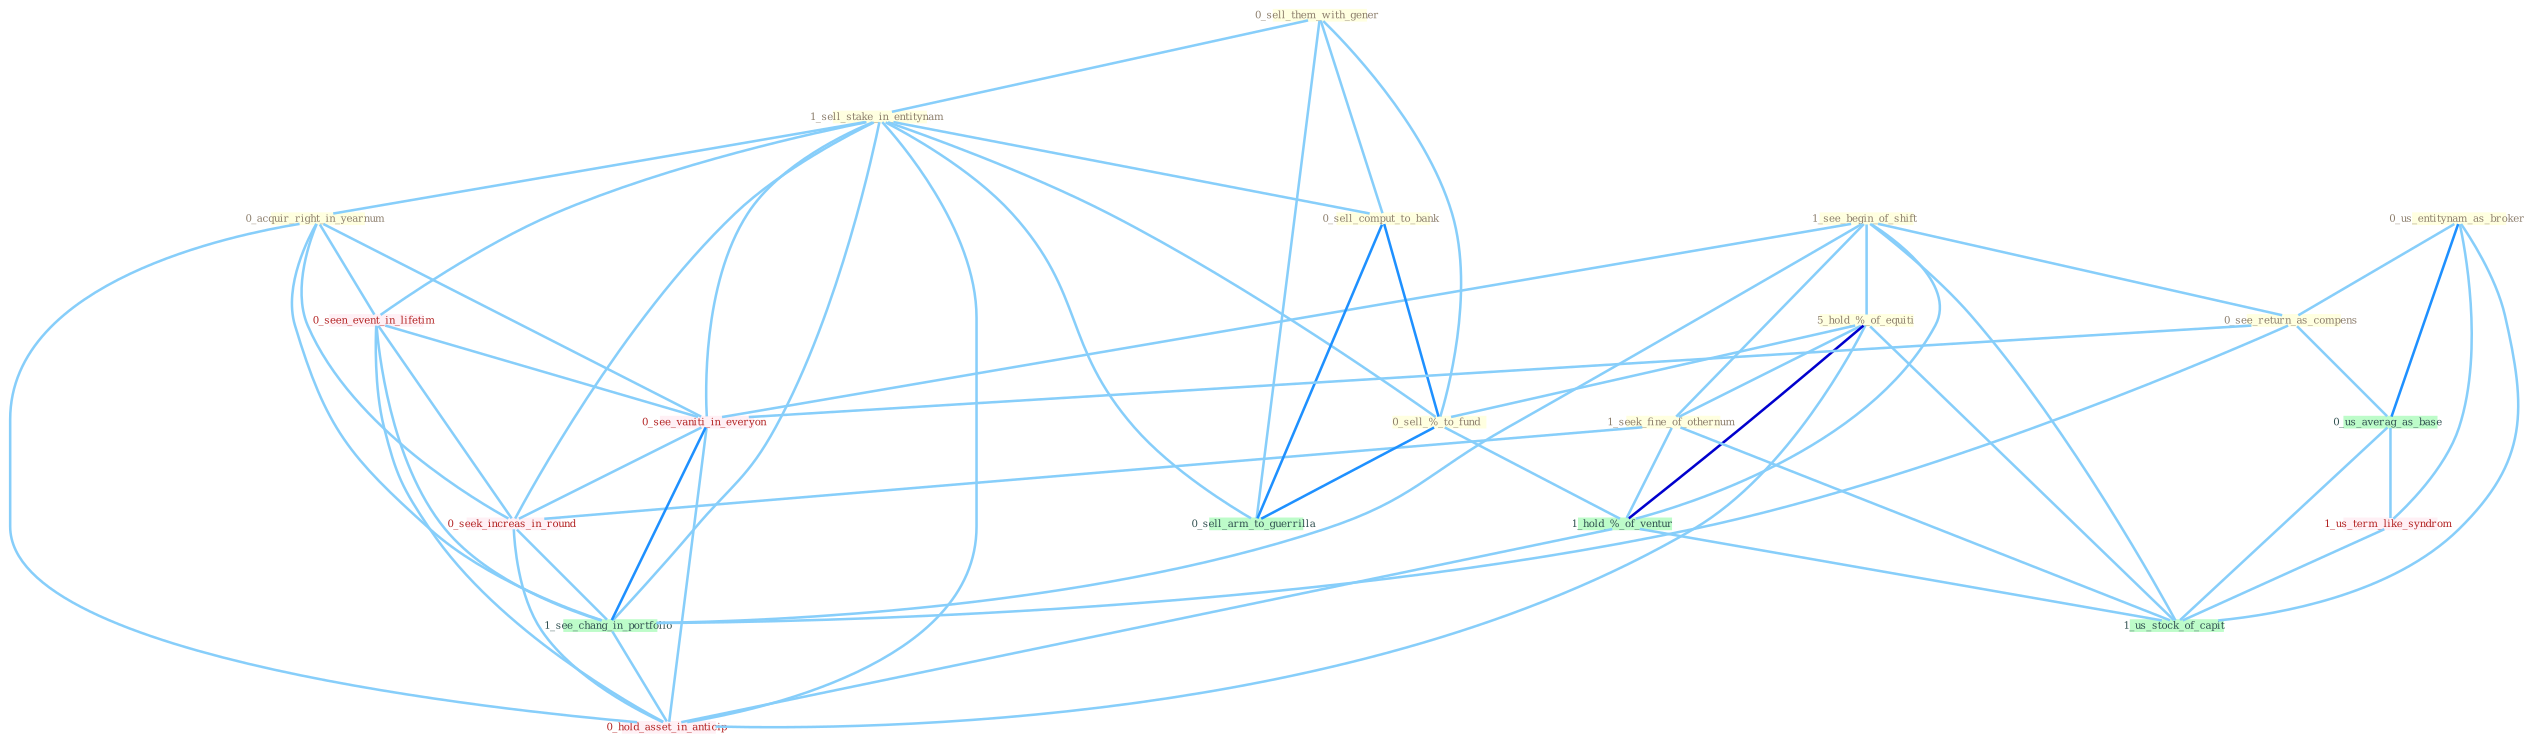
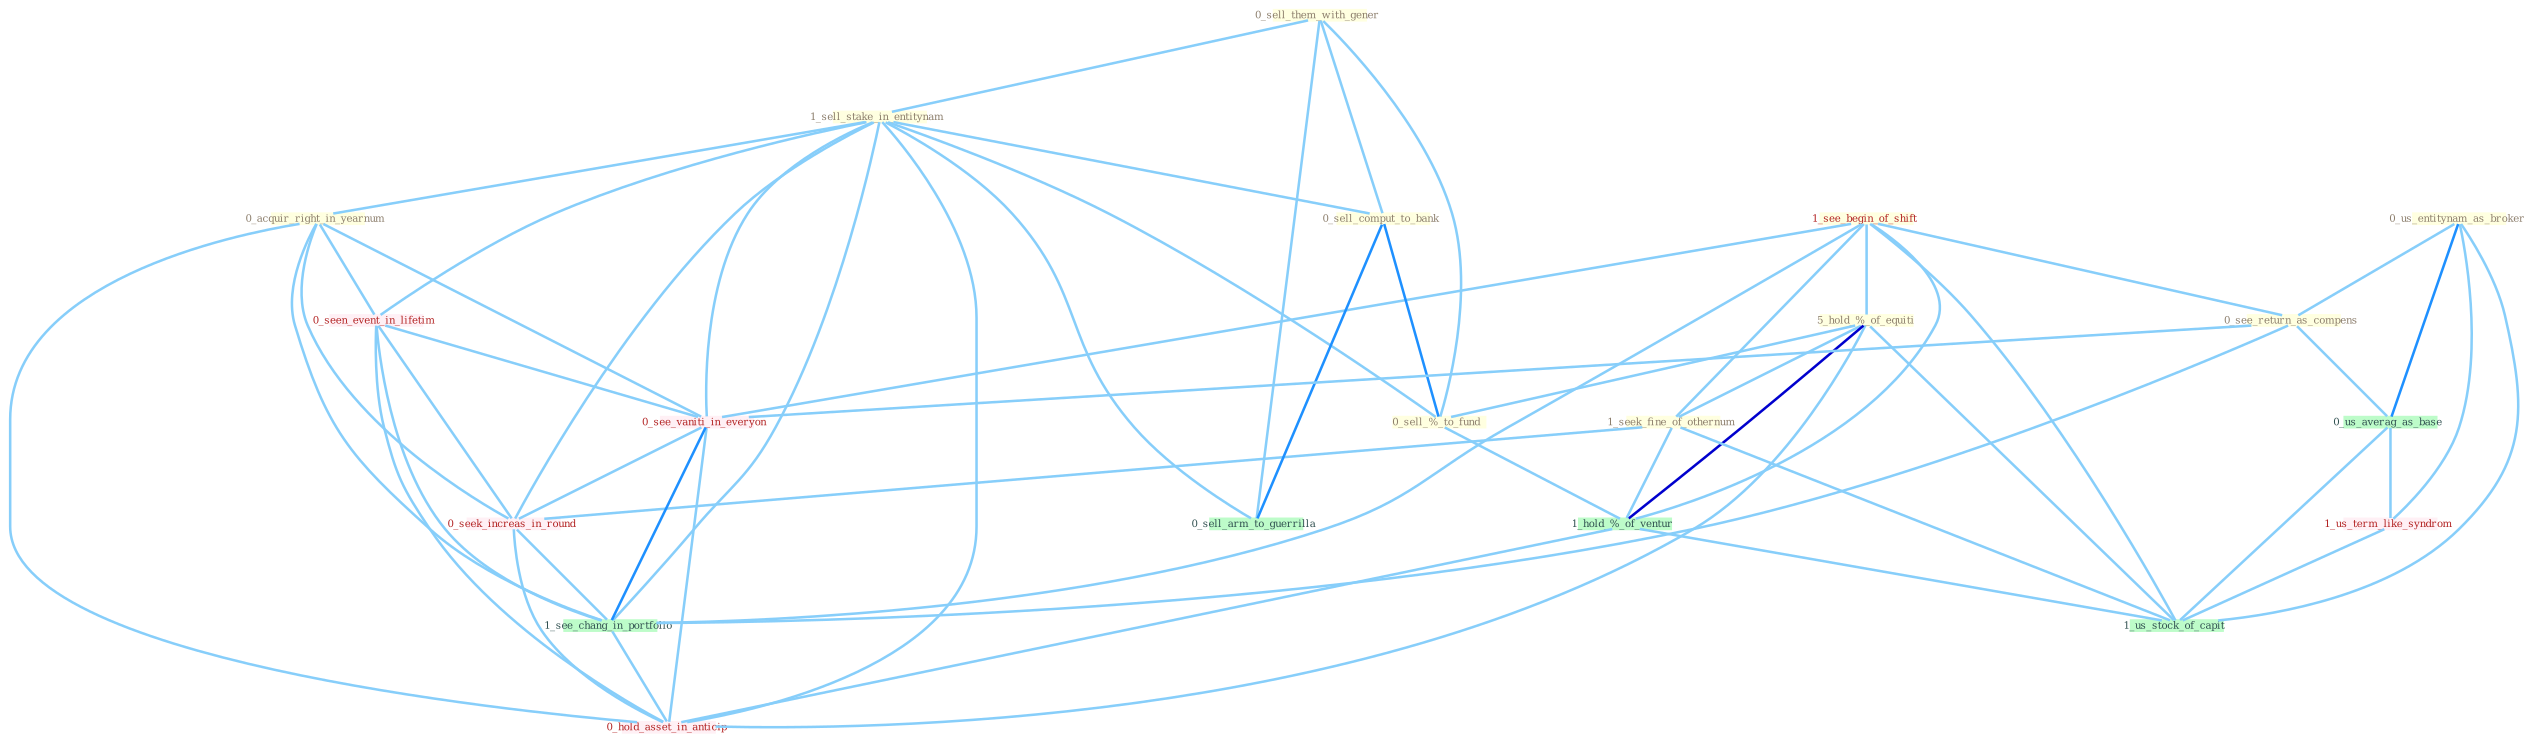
  graph {
    node [color="#ffffe0" fixedsize=true fontcolor="#8b7d6b" fontsize=4 shape=polygon style=filled]
    edge [color="#87cefa" w=1]
    "0_sell_them_with_gener " [height=.06 width=.5]
    "0_us_entitynam_as_broker " [height=.06 width=.5]
-   "1_see_begin_of_shift " [height=.06 width=.5]
+   "1_see_begin_of_shift " [fontcolor="#b22222" height=.06 width=.5]
    n4 [height=.06 label="5_hold_%_of_equiti" width=.5]
    "1_seek_fine_of_othernum " [height=.06 width=.5]
    "1_sell_stake_in_entitynam " [height=.06 width=.5]
    "0_sell_comput_to_bank " [height=.06 width=.5]
    "0_sell_%_to_fund " [height=.06 width=.5]
    "0_acquir_right_in_yearnum " [height=.06 width=.5]
    "0_see_return_as_compens " [height=.06 width=.5]
    "0_seen_event_in_lifetim " [color="#fff0f5" fontcolor="#b22222" height=.06 width=.5]
    "1_us_term_like_syndrom " [color="#fff0f5" fontcolor="#b22222" height=.06 width=.5]
    "0_see_vaniti_in_everyon " [color="#fff0f5" fontcolor="#b22222" height=.06 width=.5]
    "0_seek_increas_in_round " [color="#fff0f5" fontcolor="#b22222" height=.06 width=.5]
    "0_hold_asset_in_anticip " [color="#fff0f5" fontcolor="#b22222" height=.06 width=.5]
    "0_sell_arm_to_guerrilla " [color="#BDFCC9" fontcolor="#2f4f4f" height=.06 width=.5]
    "0_us_averag_as_base " [color="#BDFCC9" fontcolor="#2f4f4f" height=.06 width=.5]
    "1_us_stock_of_capit " [color="#BDFCC9" fontcolor="#2f4f4f" height=.06 width=.5]
    "1_hold_%_of_ventur " [color="#BDFCC9" fontcolor="#2f4f4f" height=.06 width=.5]
    "1_see_chang_in_portfolio " [color="#BDFCC9" fontcolor="#2f4f4f" height=.06 width=.5]
    subgraph sub_1 {
      "0_sell_them_with_gener "
      "0_us_entitynam_as_broker "
      "1_see_begin_of_shift "
      n4
      "1_seek_fine_of_othernum "
      "1_sell_stake_in_entitynam "
      "0_sell_comput_to_bank "
      "0_sell_%_to_fund "
      "0_acquir_right_in_yearnum "
      "0_see_return_as_compens "
    }
    subgraph sub_2 {
      "0_seen_event_in_lifetim "
      "1_us_term_like_syndrom "
      "0_see_vaniti_in_everyon "
      "0_seek_increas_in_round "
      "0_hold_asset_in_anticip "
    }
    "0_sell_them_with_gener " -- "1_sell_stake_in_entitynam "
    "0_sell_them_with_gener " -- "0_sell_comput_to_bank "
    "0_sell_them_with_gener " -- "0_sell_%_to_fund "
    "0_sell_them_with_gener " -- "0_sell_arm_to_guerrilla "
    "0_us_entitynam_as_broker " -- "0_see_return_as_compens "
    "0_us_entitynam_as_broker " -- "1_us_term_like_syndrom "
    "0_us_entitynam_as_broker " -- "0_us_averag_as_base " [color="#1e90ff" w=2]
    "0_us_entitynam_as_broker " -- "1_us_stock_of_capit "
    "1_see_begin_of_shift " -- n4
    "1_see_begin_of_shift " -- "1_seek_fine_of_othernum "
    "1_see_begin_of_shift " -- "0_see_return_as_compens "
    "1_see_begin_of_shift " -- "0_see_vaniti_in_everyon "
    "1_see_begin_of_shift " -- "1_us_stock_of_capit "
    "1_see_begin_of_shift " -- "1_hold_%_of_ventur "
    "1_see_begin_of_shift " -- "1_see_chang_in_portfolio "
    n4 -- "1_seek_fine_of_othernum "
    n4 -- "0_sell_%_to_fund "
    n4 -- "0_hold_asset_in_anticip "
    n4 -- "1_us_stock_of_capit "
    n4 -- "1_hold_%_of_ventur " [color="#0000cd" w=3]
    "1_seek_fine_of_othernum " -- "0_seek_increas_in_round "
    "1_seek_fine_of_othernum " -- "1_us_stock_of_capit "
    "1_seek_fine_of_othernum " -- "1_hold_%_of_ventur "
    "1_sell_stake_in_entitynam " -- "0_sell_comput_to_bank "
    "1_sell_stake_in_entitynam " -- "0_sell_%_to_fund "
    "1_sell_stake_in_entitynam " -- "0_acquir_right_in_yearnum "
    "1_sell_stake_in_entitynam " -- "0_seen_event_in_lifetim "
    "1_sell_stake_in_entitynam " -- "0_see_vaniti_in_everyon "
    "1_sell_stake_in_entitynam " -- "0_seek_increas_in_round "
    "1_sell_stake_in_entitynam " -- "0_hold_asset_in_anticip "
    "1_sell_stake_in_entitynam " -- "0_sell_arm_to_guerrilla "
    "1_sell_stake_in_entitynam " -- "1_see_chang_in_portfolio "
    "0_sell_comput_to_bank " -- "0_sell_%_to_fund " [color="#1e90ff" w=2]
    "0_sell_comput_to_bank " -- "0_sell_arm_to_guerrilla " [color="#1e90ff" w=2]
-   "0_sell_%_to_fund " -- "0_sell_arm_to_guerrilla " [color="#1e90ff" w=2]
    "0_sell_%_to_fund " -- "1_hold_%_of_ventur "
    "0_acquir_right_in_yearnum " -- "0_seen_event_in_lifetim "
    "0_acquir_right_in_yearnum " -- "0_see_vaniti_in_everyon "
    "0_acquir_right_in_yearnum " -- "0_seek_increas_in_round "
    "0_acquir_right_in_yearnum " -- "0_hold_asset_in_anticip "
    "0_acquir_right_in_yearnum " -- "1_see_chang_in_portfolio "
    "0_see_return_as_compens " -- "0_see_vaniti_in_everyon "
    "0_see_return_as_compens " -- "0_us_averag_as_base "
    "0_see_return_as_compens " -- "1_see_chang_in_portfolio "
    "0_seen_event_in_lifetim " -- "0_see_vaniti_in_everyon "
    "0_seen_event_in_lifetim " -- "0_seek_increas_in_round "
    "0_seen_event_in_lifetim " -- "0_hold_asset_in_anticip "
    "0_seen_event_in_lifetim " -- "1_see_chang_in_portfolio "
    "1_us_term_like_syndrom " -- "1_us_stock_of_capit "
    "0_see_vaniti_in_everyon " -- "0_seek_increas_in_round "
    "0_see_vaniti_in_everyon " -- "0_hold_asset_in_anticip "
    "0_see_vaniti_in_everyon " -- "1_see_chang_in_portfolio " [color="#1e90ff" w=2]
    "0_seek_increas_in_round " -- "0_hold_asset_in_anticip "
    "0_seek_increas_in_round " -- "1_see_chang_in_portfolio "
    "0_us_averag_as_base " -- "1_us_term_like_syndrom "
    "0_us_averag_as_base " -- "1_us_stock_of_capit "
    "1_hold_%_of_ventur " -- "0_hold_asset_in_anticip "
    "1_hold_%_of_ventur " -- "1_us_stock_of_capit "
    "1_see_chang_in_portfolio " -- "0_hold_asset_in_anticip "
  }
